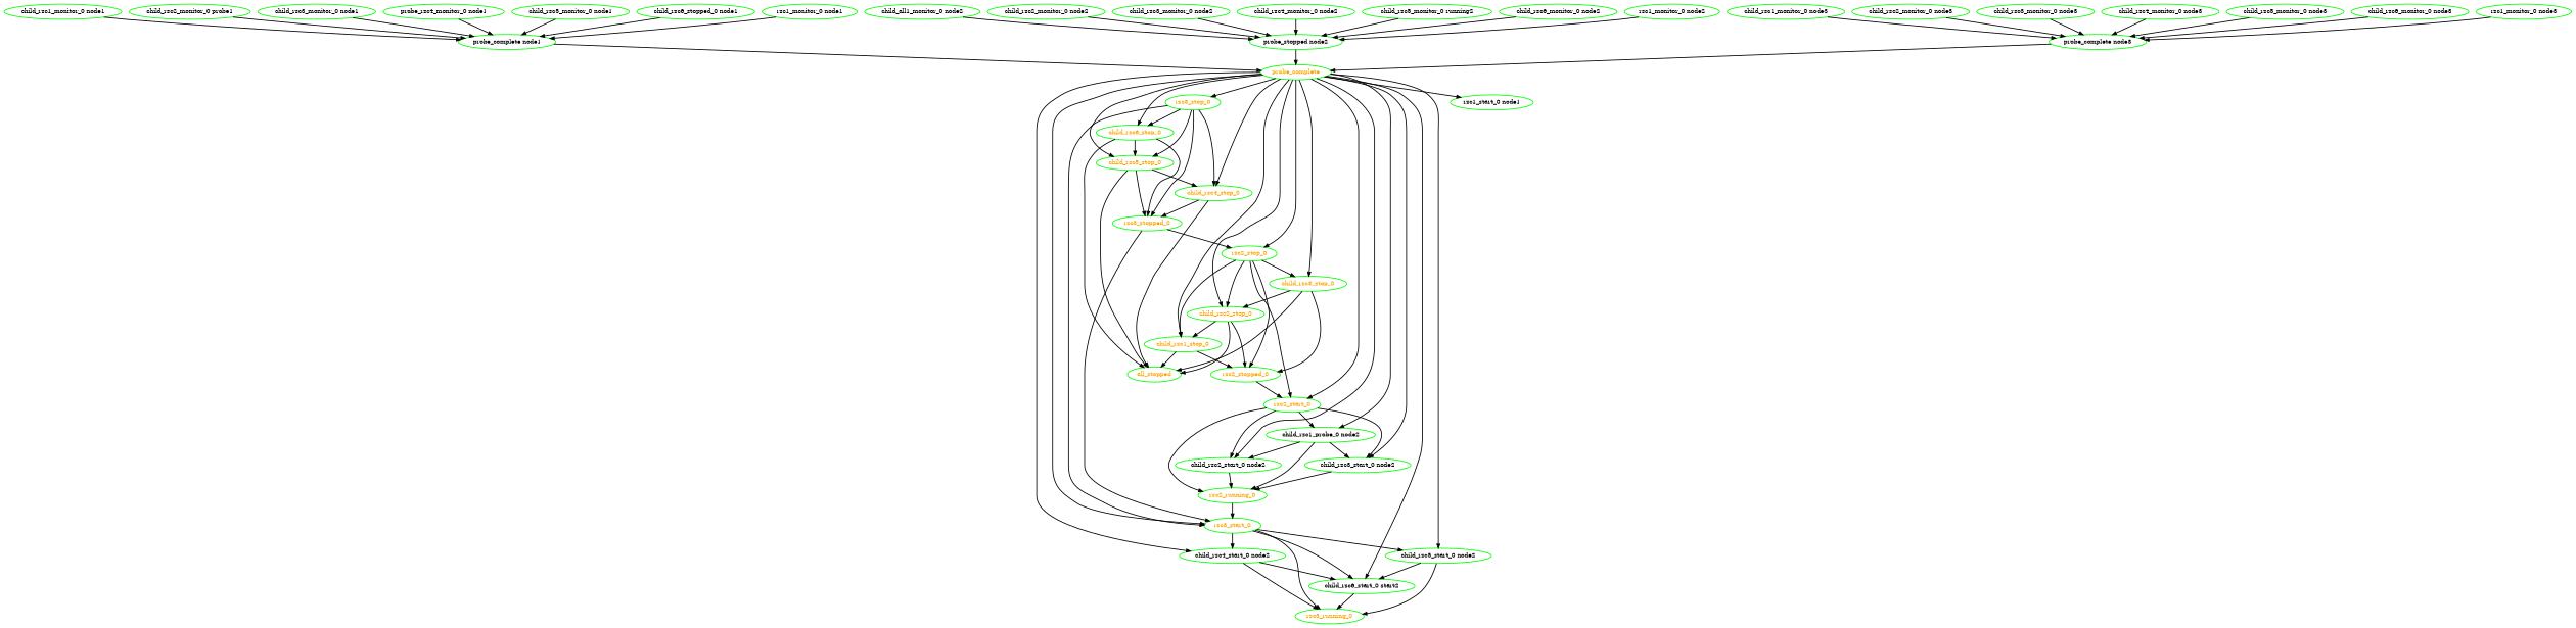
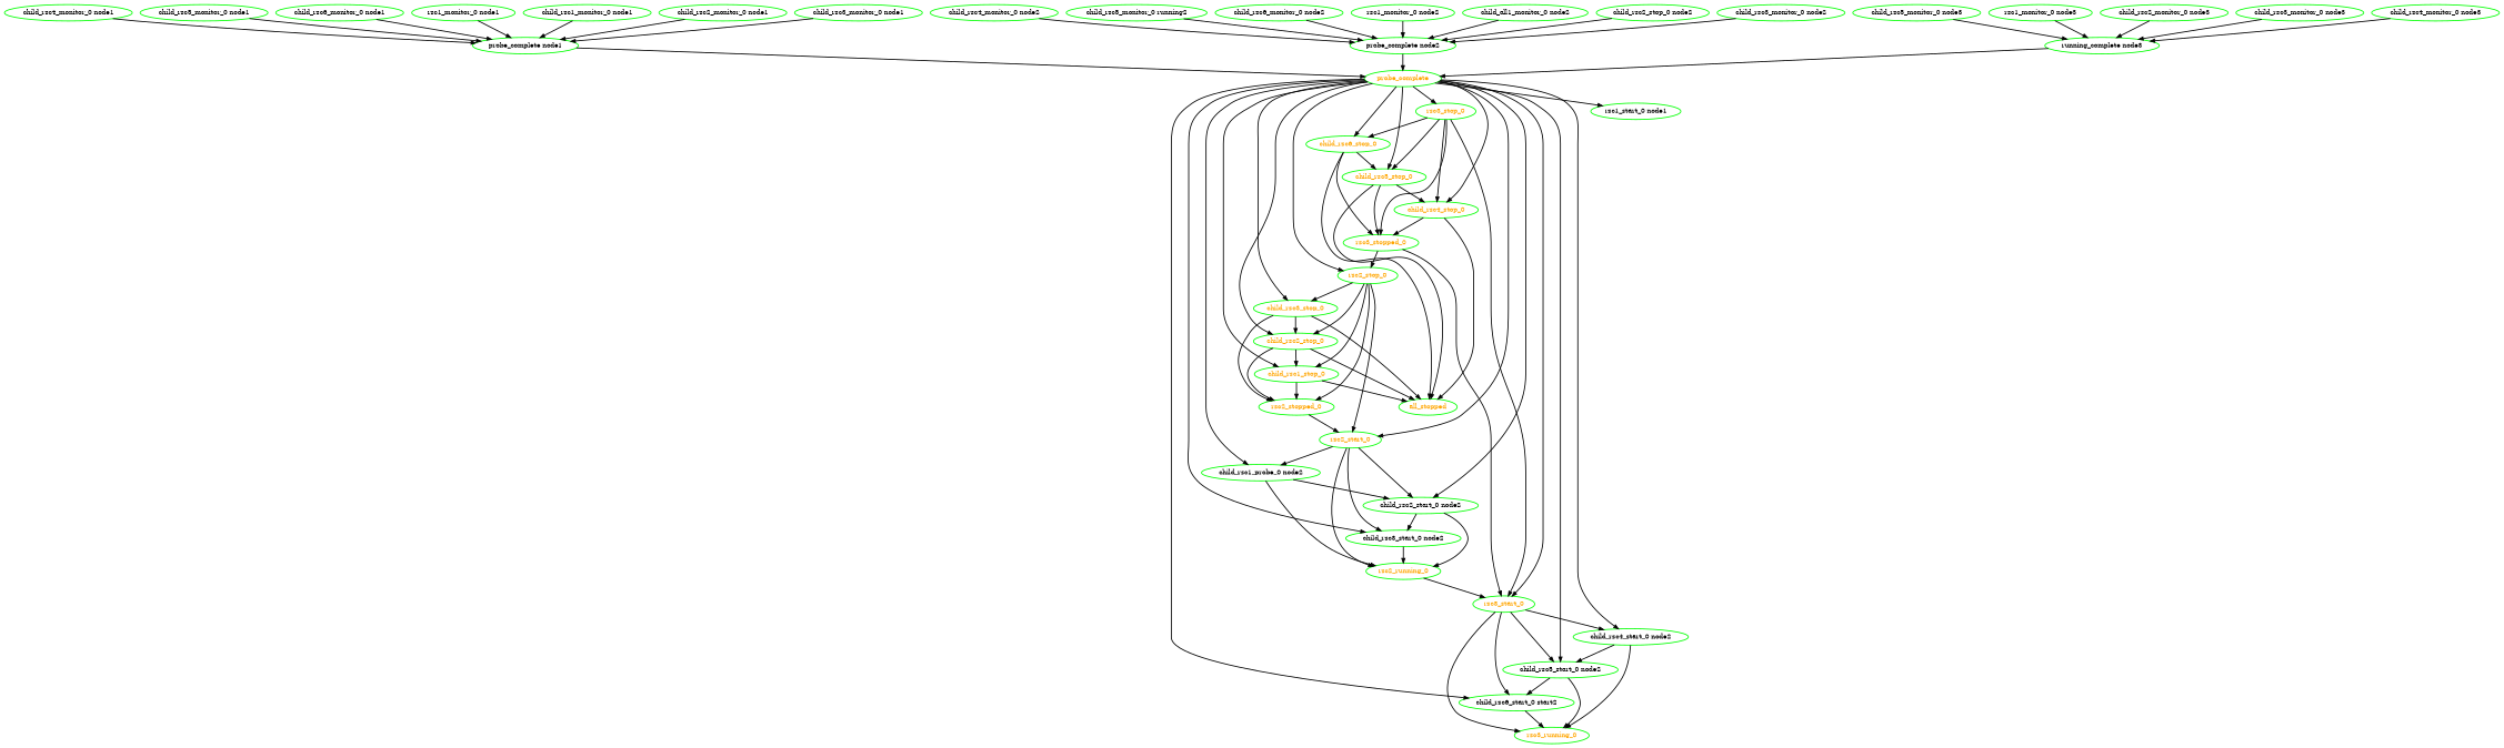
  digraph {
    node [color=green fontcolor=black style=bold]
    edge [style=bold]
    all_stopped [fontcolor=orange]
    "child_rsc1_monitor_0 node1"
    "probe_complete node1"
    probe_complete [fontcolor=orange]
    n5 [label="child_rsc1_probe_0 node2"]
    "child_rsc2_start_0 node2"
    "child_rsc3_start_0 node2"
    rsc3_start_0 [fontcolor=orange]
    child_rsc1_stop_0 [fontcolor=orange]
    rsc2_start_0 [fontcolor=orange]
    child_rsc2_stop_0 [fontcolor=orange]
    child_rsc3_stop_0 [fontcolor=orange]
    "child_rsc4_start_0 node2"
    "child_rsc5_start_0 node2"
    n15 [label="child_rsc6_start_0 start2"]
    child_rsc4_stop_0 [fontcolor=orange]
    rsc2_stop_0 [fontcolor=orange]
    child_rsc5_stop_0 [fontcolor=orange]
    child_rsc6_stop_0 [fontcolor=orange]
    "rsc1_start_0 node1"
    rsc3_stop_0 [fontcolor=orange]
    n22 [label="child_all1_monitor_0 node2"]
-   "probe_complete node2" [label="probe_stopped node2"]
-   "child_rsc1_monitor_0 node3"
-   "probe_complete node3"
+   "probe_complete node2"
+   "probe_complete node3" [label="running_complete node3"]
    rsc2_running_0 [fontcolor=orange]
    rsc3_running_0 [fontcolor=orange]
    rsc2_stopped_0 [fontcolor=orange]
-   "child_rsc2_monitor_0 node1" [label="child_rsc2_monitor_0 probe1"]
-   "child_rsc2_monitor_0 node2"
+   "child_rsc2_monitor_0 node1"
+   "child_rsc2_monitor_0 node2" [label="child_rsc2_stop_0 node2"]
    "child_rsc2_monitor_0 node3"
    "child_rsc3_monitor_0 node1"
    "child_rsc3_monitor_0 node2"
    "child_rsc3_monitor_0 node3"
-   "child_rsc4_monitor_0 node1" [label="probe_rsc4_monitor_0 node1"]
+   "child_rsc4_monitor_0 node1"
    "child_rsc4_monitor_0 node2"
    "child_rsc4_monitor_0 node3"
    rsc3_stopped_0 [fontcolor=orange]
    "child_rsc5_monitor_0 node1"
    n40 [label="child_rsc5_monitor_0 running2"]
    "child_rsc5_monitor_0 node3"
-   "child_rsc6_monitor_0 node1" [label="child_rsc6_stopped_0 node1"]
+   "child_rsc6_monitor_0 node1"
    "child_rsc6_monitor_0 node2"
-   "child_rsc6_monitor_0 node3"
    "rsc1_monitor_0 node1"
    "rsc1_monitor_0 node2"
    "rsc1_monitor_0 node3"
    "child_rsc1_monitor_0 node1" -> "probe_complete node1"
    "probe_complete node1" -> probe_complete
    probe_complete -> n5
    probe_complete -> "child_rsc2_start_0 node2"
    probe_complete -> "child_rsc3_start_0 node2"
    probe_complete -> rsc3_start_0
    probe_complete -> child_rsc1_stop_0
    probe_complete -> rsc2_start_0
    probe_complete -> child_rsc2_stop_0
    probe_complete -> child_rsc3_stop_0
    probe_complete -> "child_rsc4_start_0 node2"
    probe_complete -> "child_rsc5_start_0 node2"
    probe_complete -> n15
    probe_complete -> child_rsc4_stop_0
    probe_complete -> rsc2_stop_0
    probe_complete -> child_rsc5_stop_0
    probe_complete -> child_rsc6_stop_0
    probe_complete -> "rsc1_start_0 node1"
    probe_complete -> rsc3_stop_0
    n5 -> "child_rsc2_start_0 node2"
    n5 -> rsc2_running_0
-   n5 -> "child_rsc3_start_0 node2"
+   "child_rsc2_start_0 node2" -> "child_rsc3_start_0 node2"
    "child_rsc2_start_0 node2" -> rsc2_running_0
    "child_rsc3_start_0 node2" -> rsc2_running_0
    rsc3_start_0 -> "child_rsc4_start_0 node2"
    rsc3_start_0 -> "child_rsc5_start_0 node2"
    rsc3_start_0 -> n15
    rsc3_start_0 -> rsc3_running_0
    child_rsc1_stop_0 -> all_stopped
    child_rsc1_stop_0 -> rsc2_stopped_0
    rsc2_start_0 -> n5
    rsc2_start_0 -> "child_rsc2_start_0 node2"
    rsc2_start_0 -> "child_rsc3_start_0 node2"
    rsc2_start_0 -> rsc2_running_0
    child_rsc2_stop_0 -> all_stopped
    child_rsc2_stop_0 -> child_rsc1_stop_0
    child_rsc2_stop_0 -> rsc2_stopped_0
    child_rsc3_stop_0 -> all_stopped
    child_rsc3_stop_0 -> child_rsc2_stop_0
    child_rsc3_stop_0 -> rsc2_stopped_0
-   "child_rsc4_start_0 node2" -> n15
+   "child_rsc4_start_0 node2" -> "child_rsc5_start_0 node2"
    "child_rsc4_start_0 node2" -> rsc3_running_0
    "child_rsc5_start_0 node2" -> n15
    "child_rsc5_start_0 node2" -> rsc3_running_0
    n15 -> rsc3_running_0
    child_rsc4_stop_0 -> all_stopped
    child_rsc4_stop_0 -> rsc3_stopped_0
    rsc2_stop_0 -> child_rsc1_stop_0
    rsc2_stop_0 -> rsc2_start_0
    rsc2_stop_0 -> child_rsc2_stop_0
    rsc2_stop_0 -> child_rsc3_stop_0
    rsc2_stop_0 -> rsc2_stopped_0
    child_rsc5_stop_0 -> all_stopped
    child_rsc5_stop_0 -> child_rsc4_stop_0
    child_rsc5_stop_0 -> rsc3_stopped_0
    child_rsc6_stop_0 -> all_stopped
    child_rsc6_stop_0 -> child_rsc5_stop_0
    child_rsc6_stop_0 -> rsc3_stopped_0
    rsc3_stop_0 -> rsc3_start_0
    rsc3_stop_0 -> child_rsc4_stop_0
    rsc3_stop_0 -> child_rsc5_stop_0
    rsc3_stop_0 -> child_rsc6_stop_0
    rsc3_stop_0 -> rsc3_stopped_0
    n22 -> "probe_complete node2"
    "probe_complete node2" -> probe_complete
-   "child_rsc1_monitor_0 node3" -> "probe_complete node3"
    "probe_complete node3" -> probe_complete
    rsc2_running_0 -> rsc3_start_0
    rsc2_stopped_0 -> rsc2_start_0
    "child_rsc2_monitor_0 node1" -> "probe_complete node1"
    "child_rsc2_monitor_0 node2" -> "probe_complete node2"
    "child_rsc2_monitor_0 node3" -> "probe_complete node3"
    "child_rsc3_monitor_0 node1" -> "probe_complete node1"
    "child_rsc3_monitor_0 node2" -> "probe_complete node2"
    "child_rsc3_monitor_0 node3" -> "probe_complete node3"
    "child_rsc4_monitor_0 node1" -> "probe_complete node1"
    "child_rsc4_monitor_0 node2" -> "probe_complete node2"
    "child_rsc4_monitor_0 node3" -> "probe_complete node3"
    rsc3_stopped_0 -> rsc3_start_0
    rsc3_stopped_0 -> rsc2_stop_0
    "child_rsc5_monitor_0 node1" -> "probe_complete node1"
    n40 -> "probe_complete node2"
    "child_rsc5_monitor_0 node3" -> "probe_complete node3"
    "child_rsc6_monitor_0 node1" -> "probe_complete node1"
    "child_rsc6_monitor_0 node2" -> "probe_complete node2"
-   "child_rsc6_monitor_0 node3" -> "probe_complete node3"
    "rsc1_monitor_0 node1" -> "probe_complete node1"
    "rsc1_monitor_0 node2" -> "probe_complete node2"
    "rsc1_monitor_0 node3" -> "probe_complete node3"
  }
